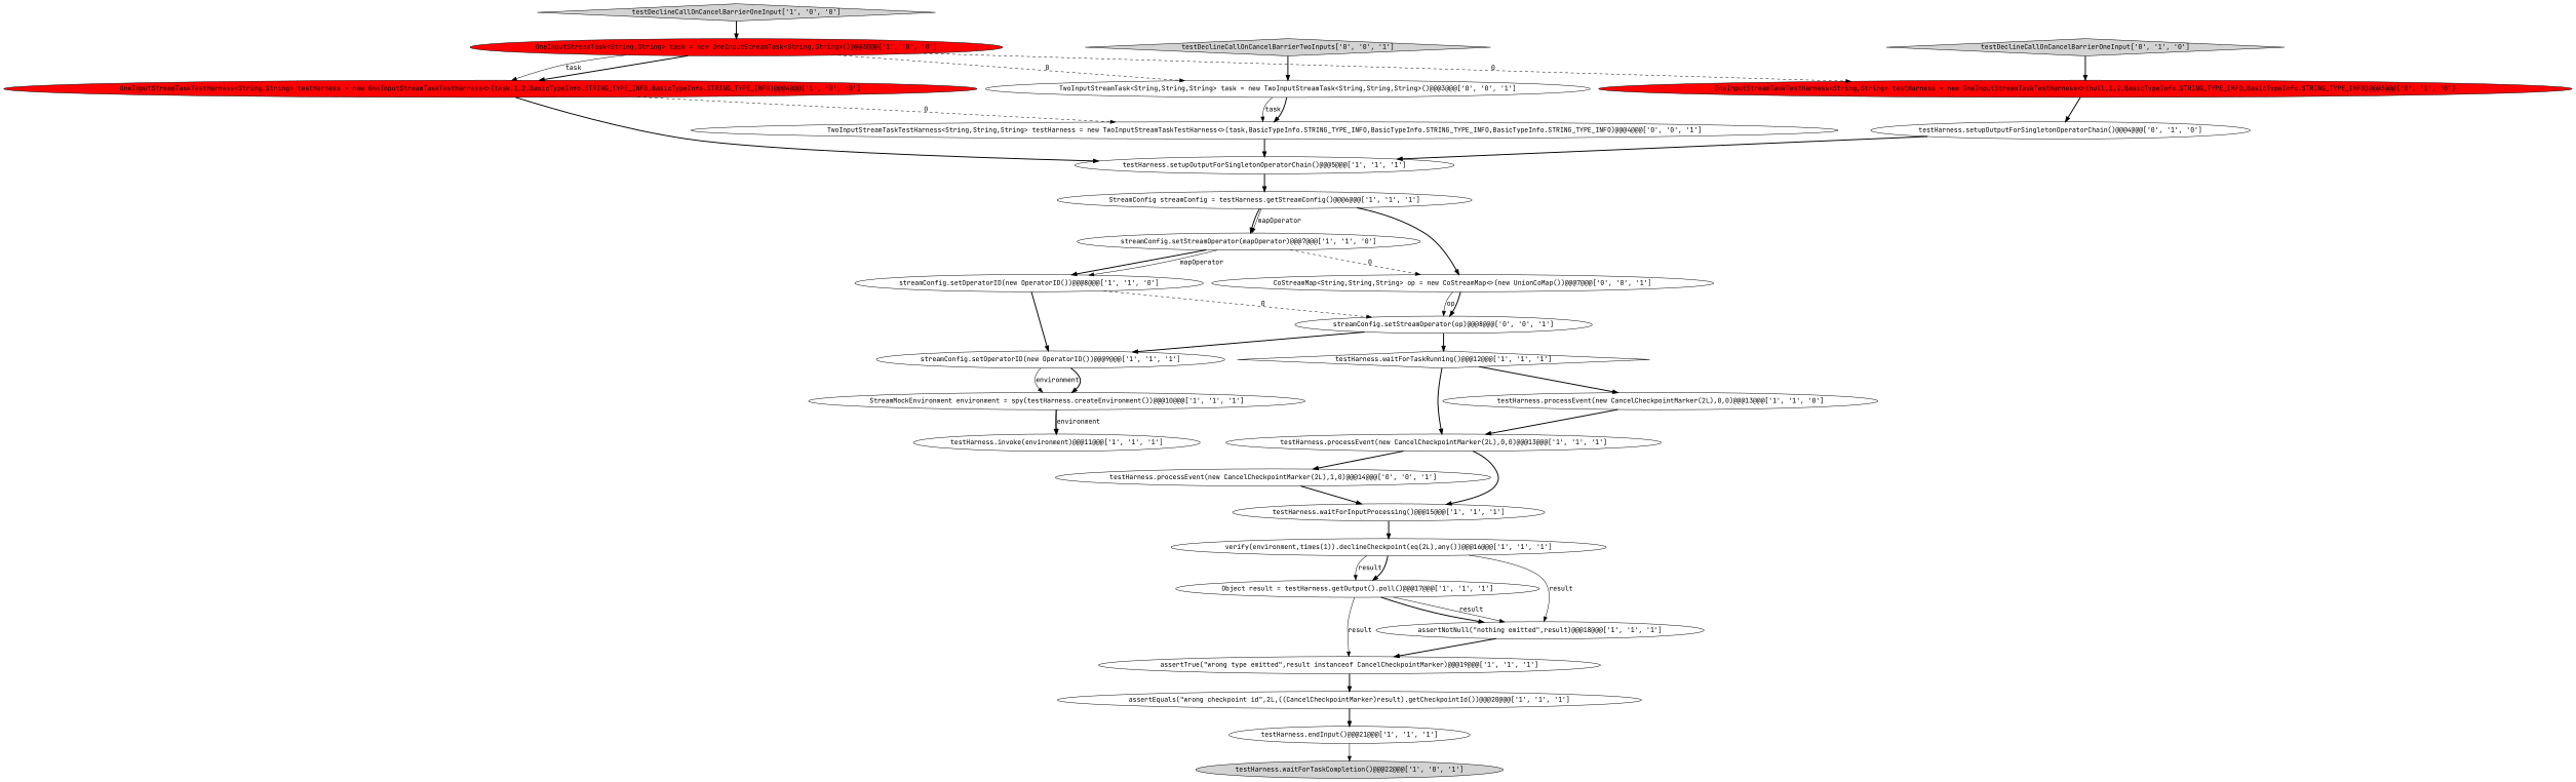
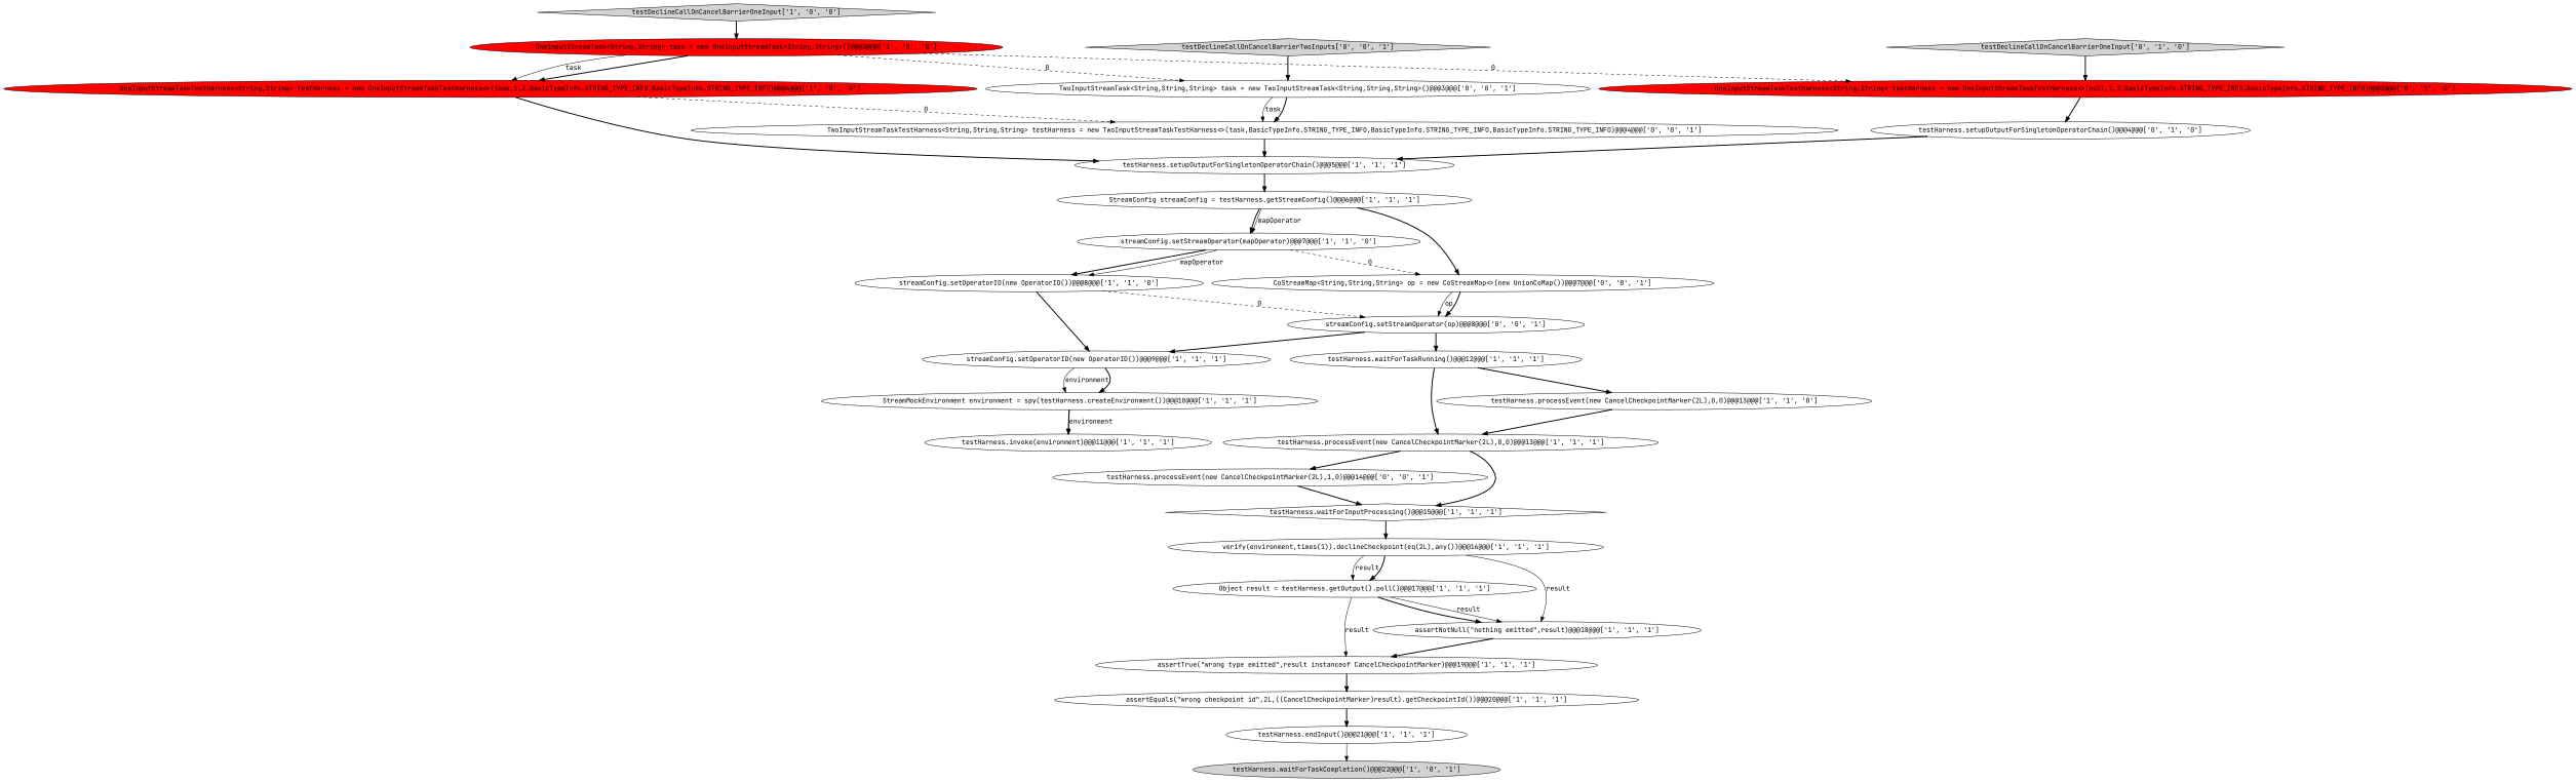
  digraph {
    fontname="JetBrains Mono"
    node [fillcolor=white fontname="JetBrains Mono" shape=ellipse style=filled]
    edge [fontname="JetBrains Mono" style=bold]
    n1 [fillcolor=lightgray label="testDeclineCallOnCancelBarrierOneInput['1', '0', '0']" shape=diamond]
    n2 [fillcolor=red label="OneInputStreamTask<String,String> task = new OneInputStreamTask<String,String>()@@@3@@@['1', '0', '0']"]
    n3 [label="TwoInputStreamTask<String,String,String> task = new TwoInputStreamTask<String,String,String>()@@@3@@@['0', '0', '1']"]
    n4 [fillcolor=red label="OneInputStreamTaskTestHarness<String,String> testHarness = new OneInputStreamTaskTestHarness<>(null,1,2,BasicTypeInfo.STRING_TYPE_INFO,BasicTypeInfo.STRING_TYPE_INFO)@@@3@@@['0', '1', '0']"]
    n5 [fillcolor=red label="OneInputStreamTaskTestHarness<String,String> testHarness = new OneInputStreamTaskTestHarness<>(task,1,2,BasicTypeInfo.STRING_TYPE_INFO,BasicTypeInfo.STRING_TYPE_INFO)@@@4@@@['1', '0', '0']"]
    n6 [label="testHarness.processEvent(new CancelCheckpointMarker(2L),1,0)@@@14@@@['0', '0', '1']"]
-   n7 [label="testHarness.waitForInputProcessing()@@@15@@@['1', '1', '1']"]
+   n7 [label="testHarness.waitForInputProcessing()@@@15@@@['1', '1', '1']" shape=diamond]
    n8 [label="verify(environment,times(1)).declineCheckpoint(eq(2L),any())@@@16@@@['1', '1', '1']"]
    n9 [label="streamConfig.setStreamOperator(mapOperator)@@@7@@@['1', '1', '0']"]
    n10 [label="CoStreamMap<String,String,String> op = new CoStreamMap<>(new UnionCoMap())@@@7@@@['0', '0', '1']"]
    n11 [label="streamConfig.setOperatorID(new OperatorID())@@@8@@@['1', '1', '0']"]
    n12 [label="streamConfig.setStreamOperator(op)@@@8@@@['0', '0', '1']"]
    n13 [label="streamConfig.setOperatorID(new OperatorID())@@@9@@@['1', '1', '1']"]
    n14 [label="StreamMockEnvironment environment = spy(testHarness.createEnvironment())@@@10@@@['1', '1', '1']"]
    n15 [label="testHarness.invoke(environment)@@@11@@@['1', '1', '1']"]
    n16 [label="testHarness.processEvent(new CancelCheckpointMarker(2L),0,0)@@@13@@@['1', '1', '1']"]
-   n17 [label="testHarness.waitForTaskRunning()@@@12@@@['1', '1', '1']" shape=diamond]
+   n17 [label="testHarness.waitForTaskRunning()@@@12@@@['1', '1', '1']"]
    n18 [label="StreamConfig streamConfig = testHarness.getStreamConfig()@@@6@@@['1', '1', '1']"]
    n19 [label="assertEquals(\"wrong checkpoint id\",2L,((CancelCheckpointMarker)result).getCheckpointId())@@@20@@@['1', '1', '1']"]
    n20 [label="testHarness.endInput()@@@21@@@['1', '1', '1']"]
    n21 [fillcolor=lightgray label="testHarness.waitForTaskCompletion()@@@22@@@['1', '0', '1']"]
    n22 [label="assertTrue(\"wrong type emitted\",result instanceof CancelCheckpointMarker)@@@19@@@['1', '1', '1']"]
    n23 [label="TwoInputStreamTaskTestHarness<String,String,String> testHarness = new TwoInputStreamTaskTestHarness<>(task,BasicTypeInfo.STRING_TYPE_INFO,BasicTypeInfo.STRING_TYPE_INFO,BasicTypeInfo.STRING_TYPE_INFO)@@@4@@@['0', '0', '1']"]
    n24 [label="testHarness.setupOutputForSingletonOperatorChain()@@@4@@@['0', '1', '0']"]
    n25 [label="testHarness.setupOutputForSingletonOperatorChain()@@@5@@@['1', '1', '1']"]
    n26 [label="testHarness.processEvent(new CancelCheckpointMarker(2L),0,0)@@@13@@@['1', '1', '0']"]
    n27 [label="Object result = testHarness.getOutput().poll()@@@17@@@['1', '1', '1']"]
    n28 [label="assertNotNull(\"nothing emitted\",result)@@@18@@@['1', '1', '1']"]
    n29 [fillcolor=lightgray label="testDeclineCallOnCancelBarrierTwoInputs['0', '0', '1']" shape=diamond]
    n30 [fillcolor=lightgray label="testDeclineCallOnCancelBarrierOneInput['0', '1', '0']" shape=diamond]
    n1 -> n2
    n2 -> n3 [label=0 style=dashed]
    n2 -> n4 [label=0 style=dashed]
    n2 -> n5 [label=task style=solid]
    n2 -> n5
    n3 -> n23 [label=task style=solid]
    n3 -> n23
    n4 -> n24
    n5 -> n23 [label=0 style=dashed]
    n5 -> n25
    n6 -> n7
    n7 -> n8
    n8 -> n27 [label=result style=solid]
    n8 -> n27
    n8 -> n28 [label=result style=solid]
    n9 -> n10 [label=0 style=dashed]
    n9 -> n11
    n9 -> n11 [label=mapOperator style=solid]
    n10 -> n12 [label=op style=solid]
    n10 -> n12
    n11 -> n12 [label=0 style=dashed]
    n11 -> n13
    n12 -> n13
    n12 -> n17
    n13 -> n14 [label=environment style=solid]
    n13 -> n14
    n14 -> n15
    n14 -> n15 [label=environment style=solid]
    n16 -> n6
    n16 -> n7
    n17 -> n16
    n17 -> n26
    n18 -> n9
    n18 -> n9 [label=mapOperator style=solid]
    n18 -> n10
    n19 -> n20
    n20 -> n21 [style=solid]
    n22 -> n19
    n23 -> n25
    n24 -> n25
    n25 -> n18
    n26 -> n16
    n27 -> n22 [label=result style=solid]
    n27 -> n28 [label=result style=solid]
    n27 -> n28
    n28 -> n22
    n29 -> n3
    n30 -> n4
  }
